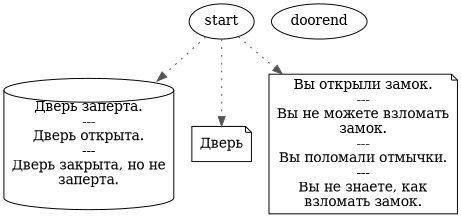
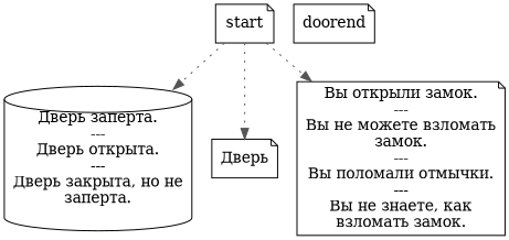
  digraph {
    node [color="#000000" fillcolor="#FFFFFF" shape=ellipse style=filled]
    edge [color="#555555" style=dotted]
    n1 [label="Дверь заперта.\n---\nДверь открыта.\n---\nДверь закрыта, но не\nзаперта." shape=cylinder]
-   start
+   start [shape=note]
    n3 [label="Дверь" shape=note]
    n4 [label="Вы открыли замок.\n---\nВы не можете взломать\nзамок.\n---\nВы поломали отмычки.\n---\nВы не знаете, как\nвзломать замок." shape=note]
-   doorend
+   doorend [shape=note]
    start -> n1
    start -> n3
    start -> n4
  }
